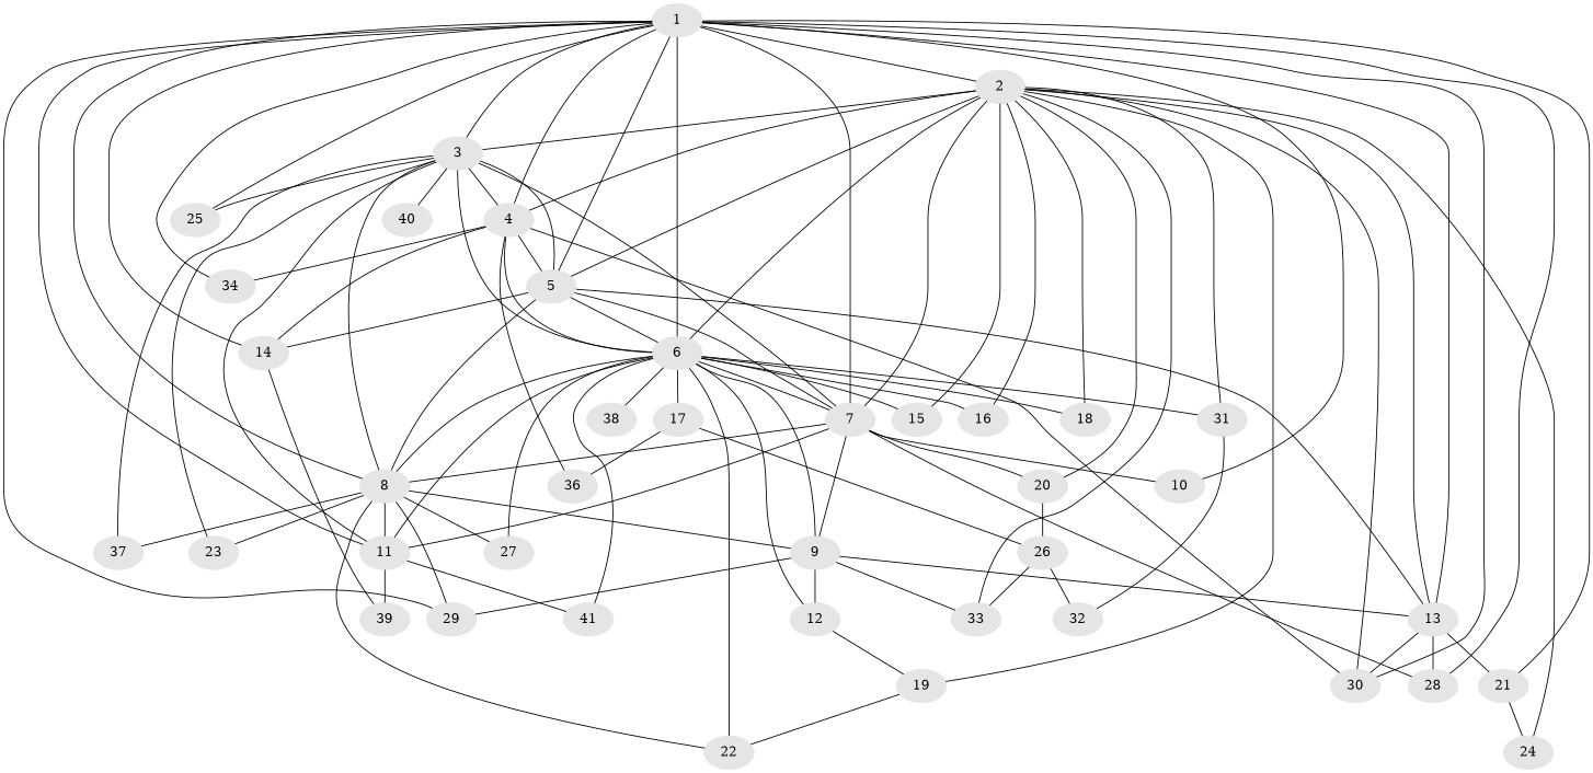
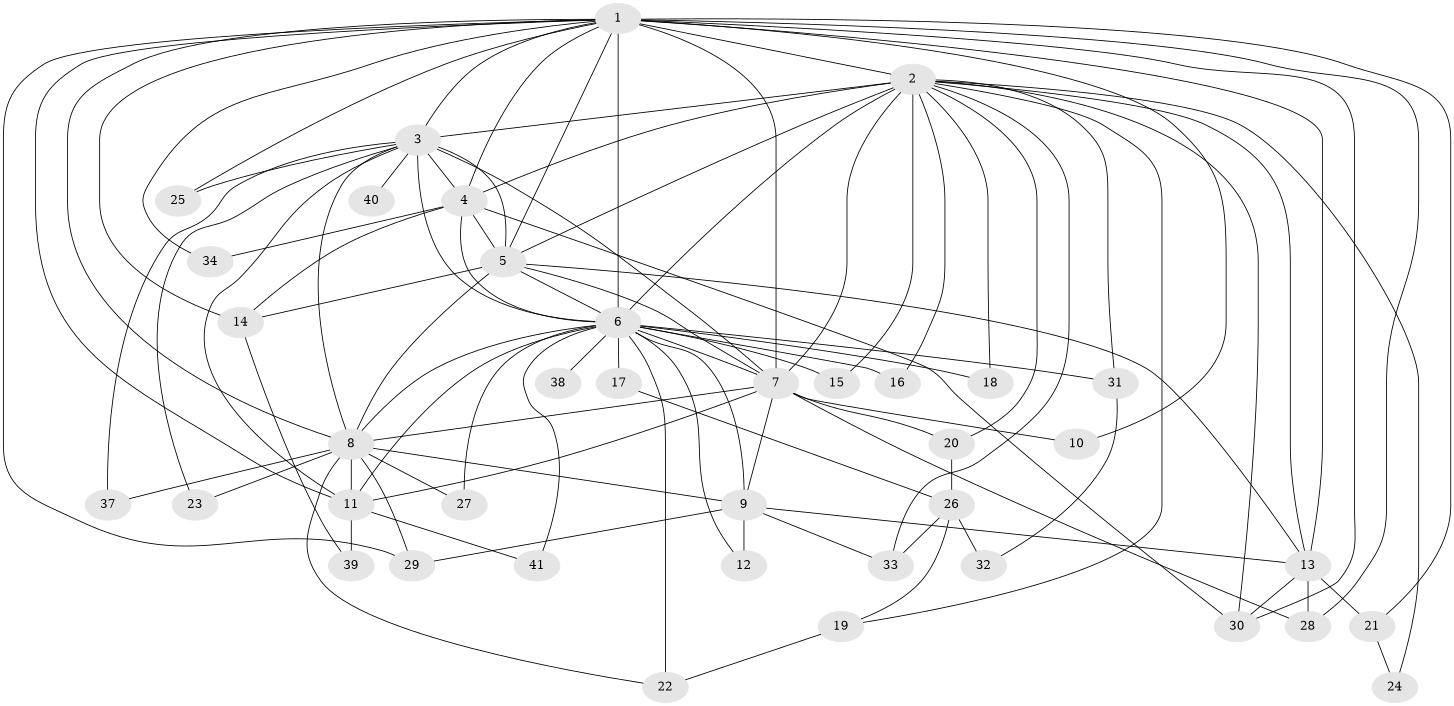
  graph {
    node [color=gray90 style=filled]
    edge [weight=1.0]
    1
    2
    3
    4
    5
    6
    7
    8
    10
    11
    13
    14
    21
    25
    28
    29
    30
    34
    15
    16
    18
    19
    20
    24
    31
    33
    23
    37
    40
-   36
    9
    12
    17
    22
    27
    38
    41
    39
    26
    32
    1 -- 2 [weight=2.0]
    1 -- 3 [weight=2.0]
    1 -- 4 [weight=3.0]
    1 -- 5 [weight=4.0]
    1 -- 6 [weight=4.0]
    1 -- 7 [weight=2.0]
    1 -- 8
    1 -- 10
    1 -- 11
    1 -- 13 [weight=7.0]
    1 -- 14
    1 -- 21
    1 -- 25
    1 -- 28
    1 -- 29
    1 -- 30
    1 -- 34
    2 -- 3
    2 -- 4 [weight=2.0]
    2 -- 5 [weight=2.0]
    2 -- 6 [weight=2.0]
    2 -- 7
    2 -- 13 [weight=2.0]
    2 -- 30
    2 -- 15
    2 -- 16
    2 -- 18
    2 -- 19
    2 -- 20
    2 -- 24
    2 -- 31
    2 -- 33
    3 -- 4
    3 -- 5 [weight=3.0]
    3 -- 6 [weight=2.0]
    3 -- 7
    3 -- 8 [weight=2.0]
    3 -- 11
    3 -- 25
    3 -- 23
    3 -- 37
    3 -- 40
    4 -- 5 [weight=2.0]
    4 -- 6 [weight=2.0]
    4 -- 14
    4 -- 30
    4 -- 34
-   4 -- 36
    5 -- 6 [weight=4.0]
    5 -- 7 [weight=3.0]
    5 -- 8 [weight=16.0]
    5 -- 13
    5 -- 14 [weight=3.0]
    6 -- 7 [weight=2.0]
    6 -- 8
    6 -- 11
    6 -- 15
    6 -- 16
    6 -- 18
    6 -- 31
    6 -- 9 [weight=3.0]
    6 -- 12
    6 -- 17
    6 -- 22
    6 -- 27
    6 -- 38 [weight=2.0]
    6 -- 41
    7 -- 8 [weight=2.0]
    7 -- 10
    7 -- 11
    7 -- 28
    7 -- 20
    7 -- 9 [weight=2.0]
    8 -- 11 [weight=2.0]
    8 -- 29
    8 -- 23
    8 -- 37
    8 -- 9
    8 -- 22
    8 -- 27
    11 -- 41
    11 -- 39
    13 -- 21
    13 -- 28
    13 -- 30
    14 -- 39
    21 -- 24
    19 -- 22
    20 -- 26
    31 -- 32
    9 -- 13
    9 -- 29
    9 -- 33
    9 -- 12
-   12 -- 19
-   17 -- 36
+   26 -- 19
    17 -- 26
    26 -- 33 [weight=2.0]
    26 -- 32
  }
